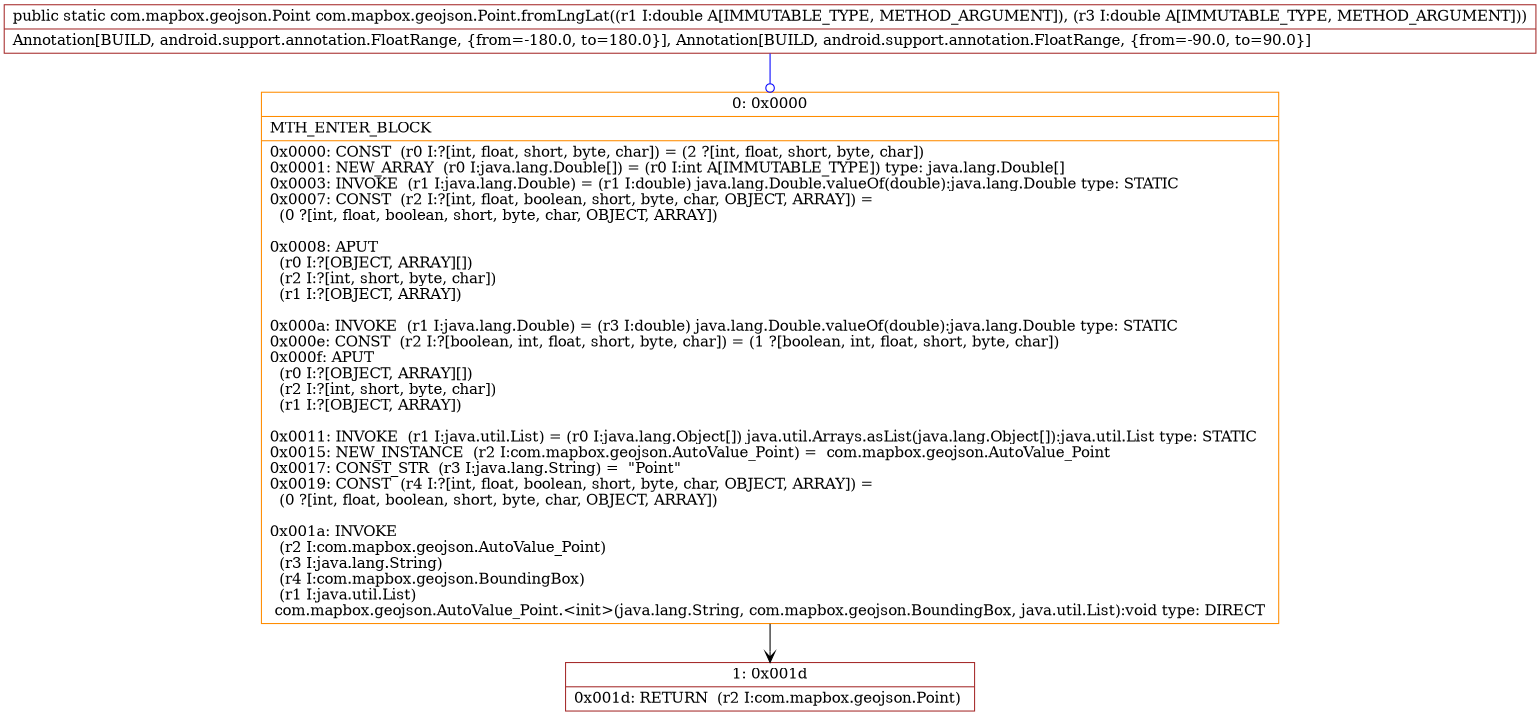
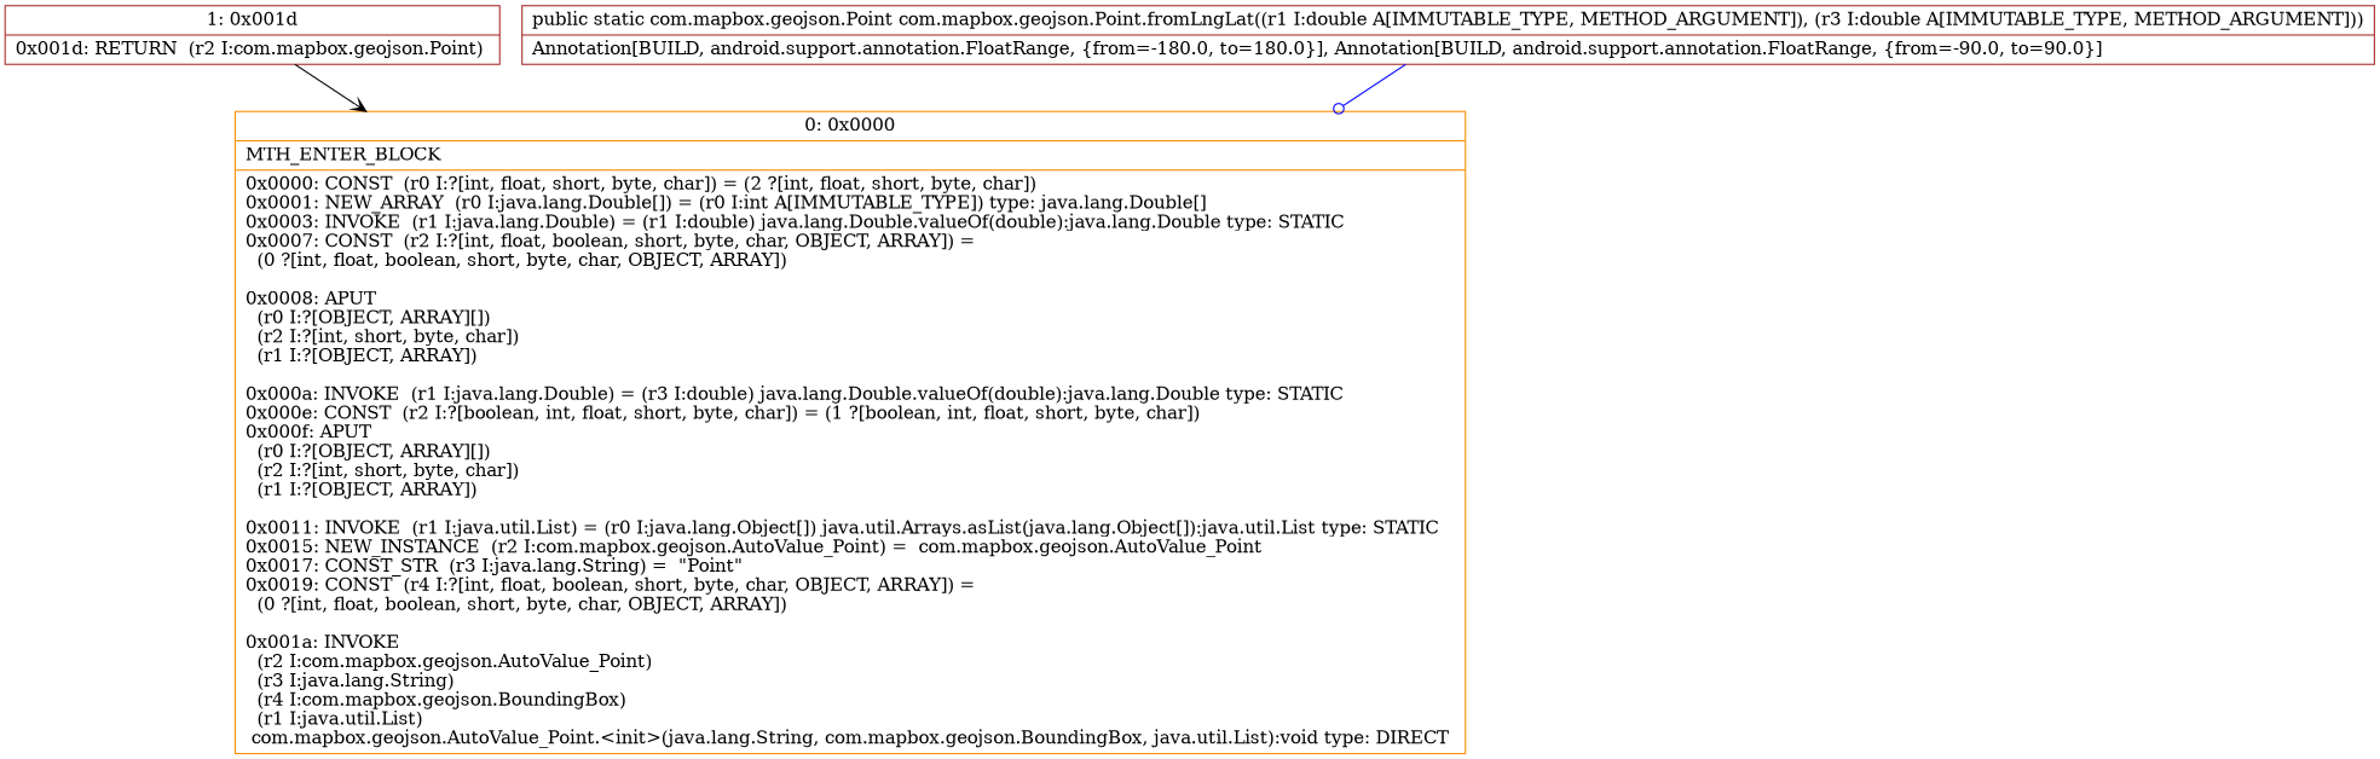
  digraph {
    node [shape=record color=brown]
    n1 [label="{0\:\ 0x0000|MTH_ENTER_BLOCK\l|0x0000: CONST  (r0 I:?[int, float, short, byte, char]) = (2 ?[int, float, short, byte, char]) \l0x0001: NEW_ARRAY  (r0 I:java.lang.Double[]) = (r0 I:int A[IMMUTABLE_TYPE]) type: java.lang.Double[] \l0x0003: INVOKE  (r1 I:java.lang.Double) = (r1 I:double) java.lang.Double.valueOf(double):java.lang.Double type: STATIC \l0x0007: CONST  (r2 I:?[int, float, boolean, short, byte, char, OBJECT, ARRAY]) = \l  (0 ?[int, float, boolean, short, byte, char, OBJECT, ARRAY])\l \l0x0008: APUT  \l  (r0 I:?[OBJECT, ARRAY][])\l  (r2 I:?[int, short, byte, char])\l  (r1 I:?[OBJECT, ARRAY])\l \l0x000a: INVOKE  (r1 I:java.lang.Double) = (r3 I:double) java.lang.Double.valueOf(double):java.lang.Double type: STATIC \l0x000e: CONST  (r2 I:?[boolean, int, float, short, byte, char]) = (1 ?[boolean, int, float, short, byte, char]) \l0x000f: APUT  \l  (r0 I:?[OBJECT, ARRAY][])\l  (r2 I:?[int, short, byte, char])\l  (r1 I:?[OBJECT, ARRAY])\l \l0x0011: INVOKE  (r1 I:java.util.List) = (r0 I:java.lang.Object[]) java.util.Arrays.asList(java.lang.Object[]):java.util.List type: STATIC \l0x0015: NEW_INSTANCE  (r2 I:com.mapbox.geojson.AutoValue_Point) =  com.mapbox.geojson.AutoValue_Point \l0x0017: CONST_STR  (r3 I:java.lang.String) =  \"Point\" \l0x0019: CONST  (r4 I:?[int, float, boolean, short, byte, char, OBJECT, ARRAY]) = \l  (0 ?[int, float, boolean, short, byte, char, OBJECT, ARRAY])\l \l0x001a: INVOKE  \l  (r2 I:com.mapbox.geojson.AutoValue_Point)\l  (r3 I:java.lang.String)\l  (r4 I:com.mapbox.geojson.BoundingBox)\l  (r1 I:java.util.List)\l com.mapbox.geojson.AutoValue_Point.\<init\>(java.lang.String, com.mapbox.geojson.BoundingBox, java.util.List):void type: DIRECT \l}" color=darkorange]
    n2 [label="{1\:\ 0x001d|0x001d: RETURN  (r2 I:com.mapbox.geojson.Point) \l}"]
    n3 [label="{public static com.mapbox.geojson.Point com.mapbox.geojson.Point.fromLngLat((r1 I:double A[IMMUTABLE_TYPE, METHOD_ARGUMENT]), (r3 I:double A[IMMUTABLE_TYPE, METHOD_ARGUMENT]))  | Annotation[BUILD, android.support.annotation.FloatRange, \{from=\-180.0, to=180.0\}], Annotation[BUILD, android.support.annotation.FloatRange, \{from=\-90.0, to=90.0\}]\l}"]
-   n1 -> n2 [color=black arrowhead=vee]
+   n2 -> n1 [color=black arrowhead=vee]
    n3 -> n1 [color=blue arrowhead=odot]
  }
